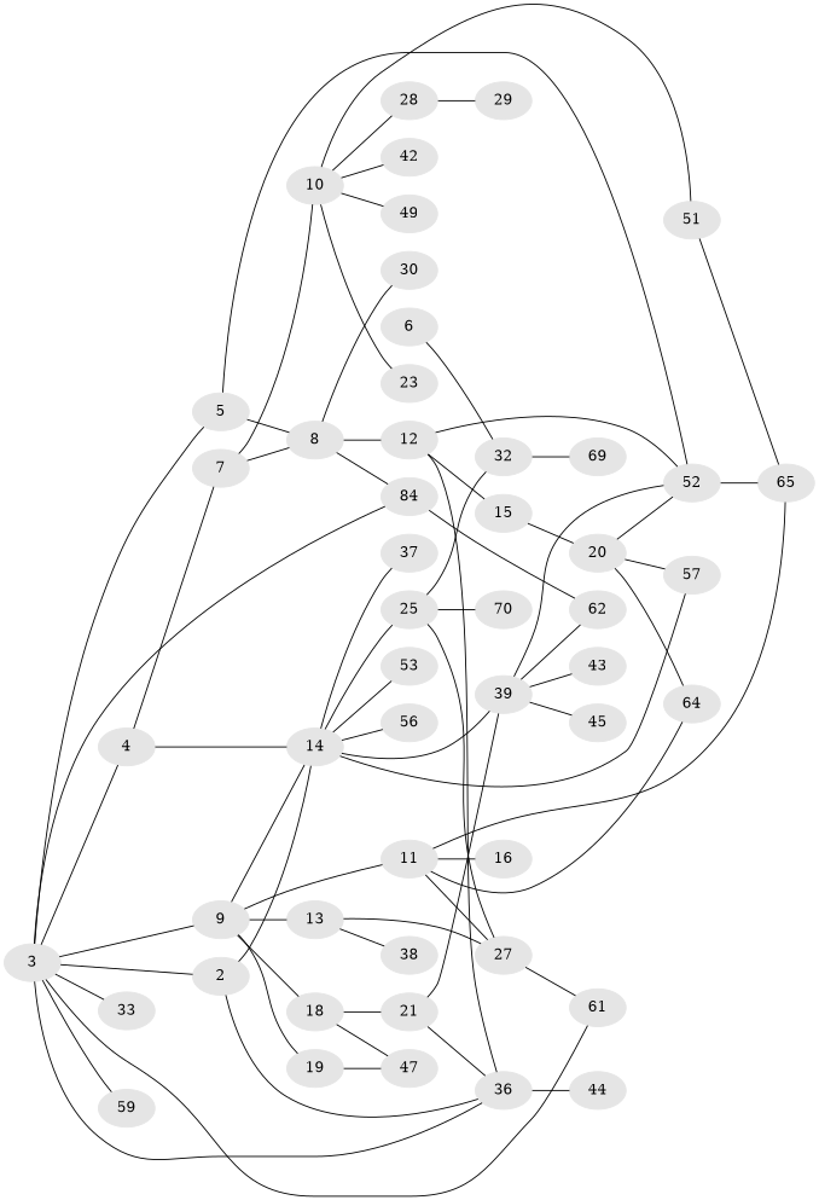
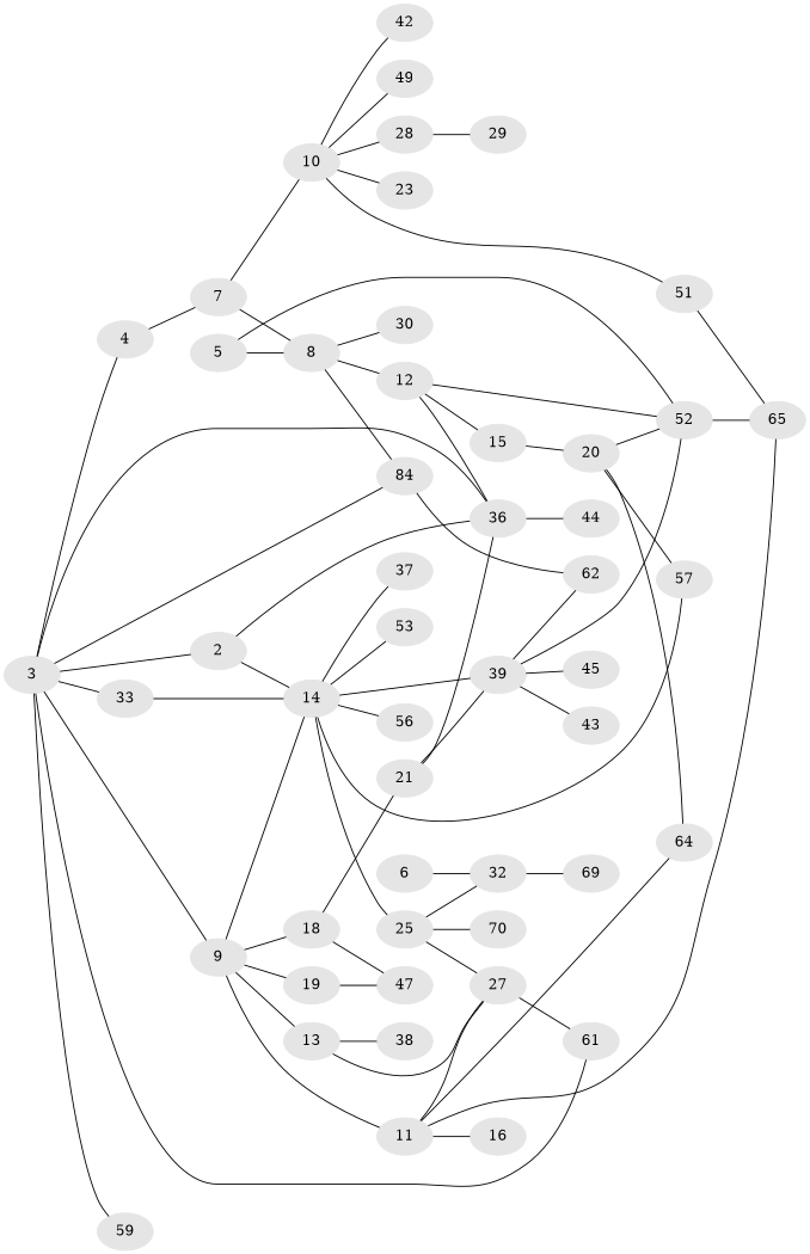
  graph {
    rankdir=LR
    node [color=gray90 style=filled]
    n1 [label=3 super="+3"]
    2
    4 [super="+34"]
    5 [super="+50"]
    9
    n6 [label=84 super="+63"]
    33 [super="+54"]
    36
    59
    61
    14 [super="+22"]
    7 [super="+46"]
    8 [super="+55"]
    52 [super="+72"]
    11 [super="+71"]
    13
    18 [super="+35"]
    19 [super="+41"]
    n19 [label=62]
    44
    25 [super="+40"]
    37
    39
    53
    56
    57 [super="+60"]
    10 [super="+48"]
    6 [super="+67"]
    32 [super="+58"]
    12 [super="+17"]
    30
    65
    69
    23 [super="+68"]
    28
    42
    49
    51
    15
    16
    27 [super="+31"]
    64
    38
    21 [super="+26"]
    47
    29
    20 [super="+62"]
    70
    43
    45
    n1 -- 2
    n1 -- 4
-   n1 -- 5
    n1 -- 9
    n1 -- n6
    n1 -- 33
    n1 -- 36
    n1 -- 59
    n1 -- 61
    2 -- 36
    2 -- 14
-   4 -- 14
+   33 -- 14
    4 -- 7
    5 -- 8
    5 -- 52
    9 -- 14
    9 -- 11
    9 -- 13
    9 -- 18
    9 -- 19
    n6 -- n19
    36 -- 44
    14 -- 25
    14 -- 37
    14 -- 39
    14 -- 53
    14 -- 56
    14 -- 57
    7 -- 8
    7 -- 10
    8 -- n6
    8 -- 12
    8 -- 30
    52 -- 65
    11 -- 65
    11 -- 16
    11 -- 27
    11 -- 64
    13 -- 27
    13 -- 38
    18 -- 21
    18 -- 47
    19 -- 47
    25 -- 32
    25 -- 27
    25 -- 70
    39 -- 52
    39 -- n19
    39 -- 43
    39 -- 45
    10 -- 23
    10 -- 28
    10 -- 42
    10 -- 49
    10 -- 51
    6 -- 32
    32 -- 69
    12 -- 36
    12 -- 52
    12 -- 15
    28 -- 29
    51 -- 65
    15 -- 20
    27 -- 61
    21 -- 36
    21 -- 39
    20 -- 52
    20 -- 57
    20 -- 64
  }
